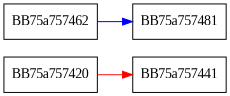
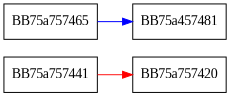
  digraph {
    fontname="Liberation Serif"
    rankdir=LR
    splines=ortho
    node [fontname="Liberation Serif" shape=box]
    edge [fontname="Liberation Serif"]
    BB75a757420
    BB75a757441
-   BB75a757465 [label=BB75a757462]
-   BB75a757481
-   BB75a757420 -> BB75a757441 [color=red]
+   BB75a757465
+   BB75a757481 [label=BB75a457481]
+   BB75a757441 -> BB75a757420 [color=red]
    BB75a757465 -> BB75a757481 [color=blue]
  }
